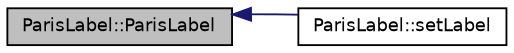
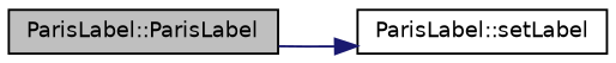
  digraph {
    rankdir=LR
    node [color=black fontname=Helvetica fontsize=10 shape=record style=filled]
    n1 [fillcolor=grey75 fontcolor=black height=0.2 label="ParisLabel::ParisLabel" width=0.4]
    n2 [fillcolor=white height=0.2 label="ParisLabel::setLabel" width=0.4]
-   n2 -> n1 [color=midnightblue fontname=Helvetica fontsize=10 labelfontname=Helvetica labelfontsize=10 style=solid]
+   n1 -> n2 [color=midnightblue fontname=Helvetica fontsize=10 labelfontname=Helvetica labelfontsize=10 style=solid]
  }
